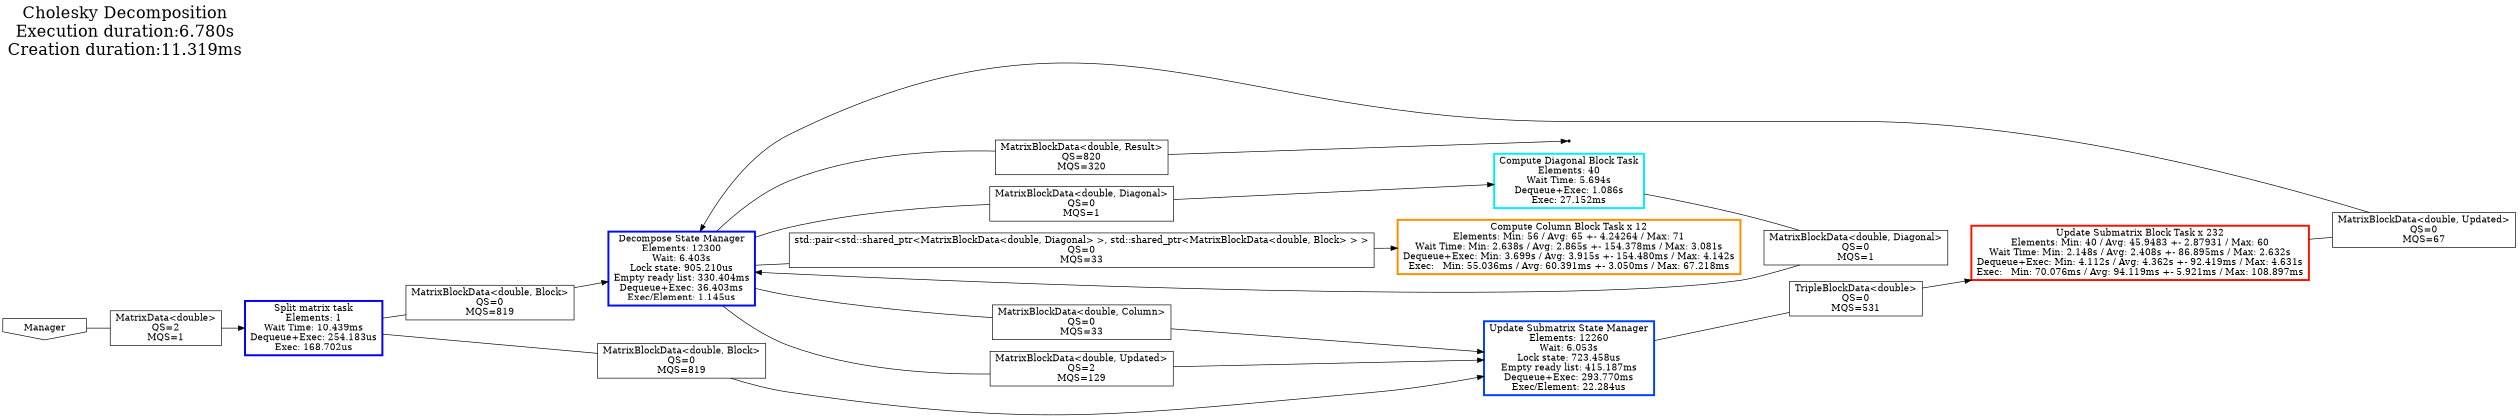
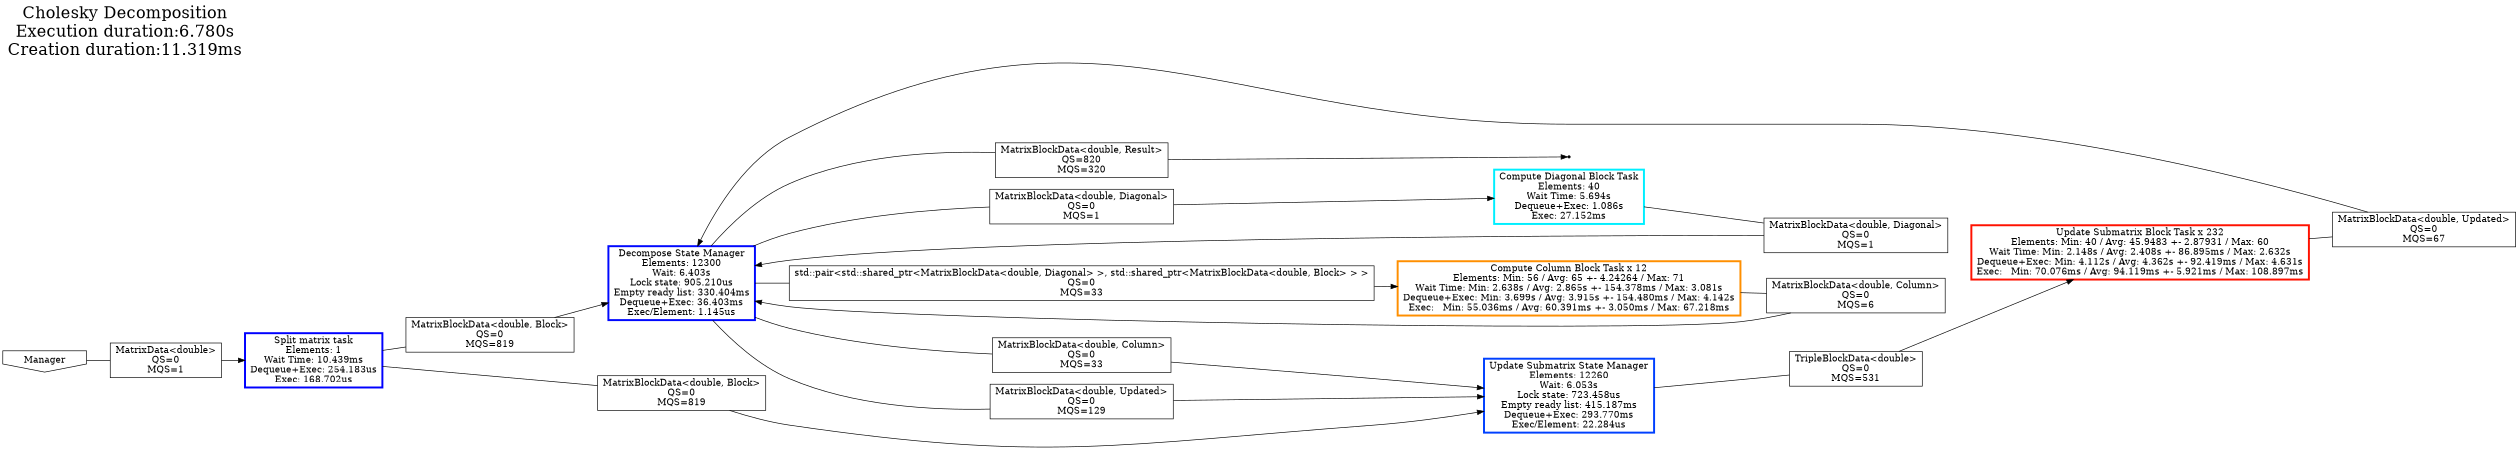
  digraph {
    fontsize=25
    label="Cholesky Decomposition\nExecution duration:6.780s\nCreation duration:11.319ms"
    labeljust=left
    labelloc=top
    penwidth=5
    rankdir=LR
    node [shape=rect]
    edge [penwidth=1]
    n1 [label=Manager shape=invhouse]
-   n2 [label="MatrixData<double>\nQS=2\nMQS=1"]
+   n2 [label="MatrixData<double>\nQS=0\nMQS=1"]
    n3 [color="#0000ff" fillcolor="#ffffffff" fontcolor="#000000ff" label="Split matrix task\nElements: 1\nWait Time: 10.439ms\nDequeue+Exec: 254.183us\nExec: 168.702us\n" penwidth=3 style=filled]
    n4 [label=Sink shape=point]
    n5 [label="MatrixBlockData<double, Block>\nQS=0\nMQS=819"]
    n6 [label="MatrixBlockData<double, Block>\nQS=0\nMQS=819"]
    n7 [color="#0008ff" fillcolor="#ffffffff" fontcolor="#000000ff" label="Decompose State Manager\nElements: 12300\nWait: 6.403s\nLock state: 905.210us\nEmpty ready list: 330.404ms\nDequeue+Exec: 36.403ms\nExec/Element: 1.145us" penwidth=3 style=filled]
    n8 [color="#0040ff" fillcolor="#ffffffff" fontcolor="#000000ff" label="Update Submatrix State Manager\nElements: 12260\nWait: 6.053s\nLock state: 723.458us\nEmpty ready list: 415.187ms\nDequeue+Exec: 293.770ms\nExec/Element: 22.284us" penwidth=3 style=filled]
    n9 [label="MatrixBlockData<double, Result>\nQS=820\nMQS=320"]
    n10 [label="MatrixBlockData<double, Diagonal>\nQS=0\nMQS=1"]
    n11 [label="std::pair<std::shared_ptr<MatrixBlockData<double, Diagonal> >, std::shared_ptr<MatrixBlockData<double, Block> > >\nQS=0\nMQS=33"]
    n12 [label="MatrixBlockData<double, Column>\nQS=0\nMQS=33"]
-   n13 [label="MatrixBlockData<double, Updated>\nQS=2\nMQS=129"]
+   n13 [label="MatrixBlockData<double, Updated>\nQS=0\nMQS=129"]
    n14 [color="#00efff" fillcolor="#ffffffff" fontcolor="#000000ff" label="Compute Diagonal Block Task\nElements: 40\nWait Time: 5.694s\nDequeue+Exec: 1.086s\nExec: 27.152ms\n" penwidth=3 style=filled]
    n15 [color="#ff8f00" fillcolor="#ffffffff" fontcolor="#000000ff" label="Compute Column Block Task x 12\nElements: Min: 56 / Avg: 65 +- 4.24264 / Max: 71\nWait Time: Min: 2.638s / Avg: 2.865s +- 154.378ms / Max: 3.081s\nDequeue+Exec: Min: 3.699s / Avg: 3.915s +- 154.480ms / Max: 4.142s\nExec:   Min: 55.036ms / Avg: 60.391ms +- 3.050ms / Max: 67.218ms\n" penwidth=3 style=filled]
    n16 [label="MatrixBlockData<double, Diagonal>\nQS=0\nMQS=1"]
+   n17 [label="MatrixBlockData<double, Column>\nQS=0\nMQS=6"]
    n18 [color="#ff1100" fillcolor="#ffffffff" fontcolor="#000000ff" label="Update Submatrix Block Task x 232\nElements: Min: 40 / Avg: 45.9483 +- 2.87931 / Max: 60\nWait Time: Min: 2.148s / Avg: 2.408s +- 86.895ms / Max: 2.632s\nDequeue+Exec: Min: 4.112s / Avg: 4.362s +- 92.419ms / Max: 4.631s\nExec:   Min: 70.076ms / Avg: 94.119ms +- 5.921ms / Max: 108.897ms\n" penwidth=3 style=filled]
    n19 [label="MatrixBlockData<double, Updated>\nQS=0\nMQS=67"]
    n20 [label="TripleBlockData<double>\nQS=0\nMQS=531"]
    n1 -> n2 [dir=none]
    n2 -> n3
    n3 -> n5 [dir=none]
    n3 -> n6 [dir=none]
    n5 -> n7
    n6 -> n8
    n7 -> n9 [dir=none]
    n7 -> n10 [dir=none]
    n7 -> n11 [dir=none]
    n7 -> n12 [dir=none]
    n7 -> n13 [dir=none]
    n8 -> n20 [dir=none]
    n9 -> n4
    n10 -> n14
    n11 -> n15
    n12 -> n8
    n13 -> n8
    n14 -> n16 [dir=none]
+   n15 -> n17 [dir=none]
    n16 -> n7
+   n17 -> n7
    n18 -> n19 [dir=none]
    n19 -> n7
    n20 -> n18
  }
